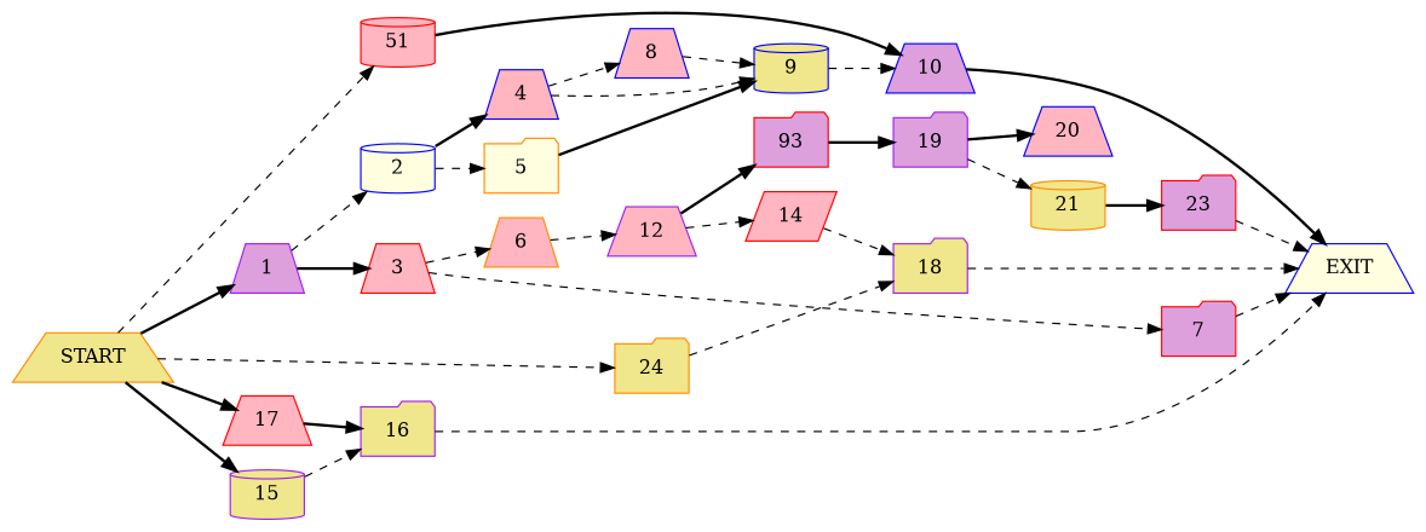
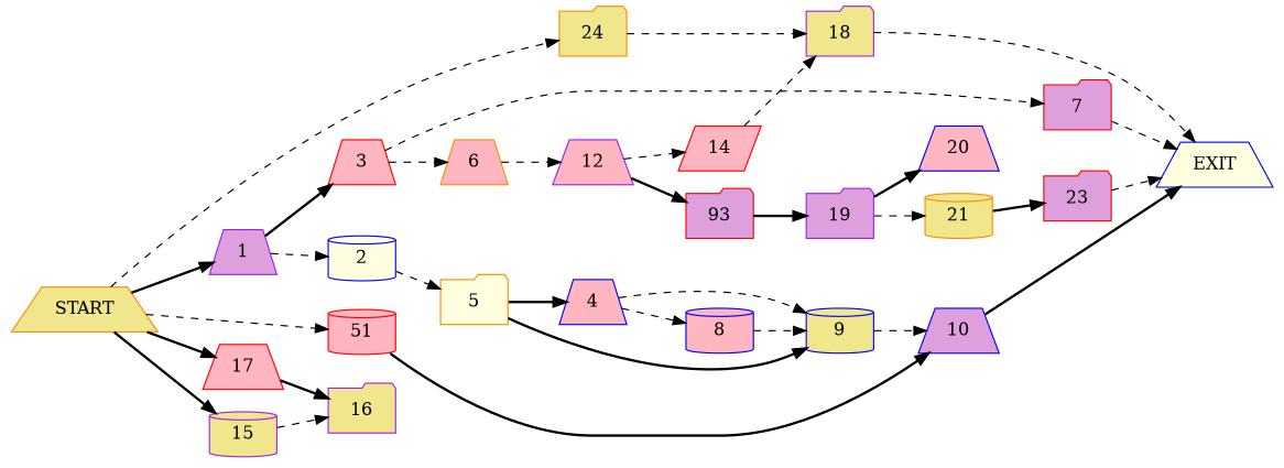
  digraph {
    rankdir=LR
    node [color=red fillcolor=lightpink shape=trapezium style=filled]
    edge [style=dashed]
    n1 [color=darkorange fillcolor=khaki label=START]
    1 [color=purple fillcolor=plum]
    n3 [label=51 shape=cylinder]
    15 [color=purple fillcolor=khaki shape=cylinder]
    17
    24 [color=darkorange fillcolor=khaki shape=folder]
    2 [color=blue fillcolor=lightyellow shape=cylinder]
    3
    10 [color=blue fillcolor=plum]
    16 [color=purple fillcolor=khaki shape=folder]
    18 [color=purple fillcolor=khaki shape=folder]
    n12 [color=blue fillcolor=lightyellow label=EXIT]
    4 [color=blue]
    5 [color=darkorange fillcolor=lightyellow shape=folder]
    6 [color=darkorange]
    7 [fillcolor=plum shape=folder]
-   8 [color=blue]
+   8 [color=blue shape=cylinder]
    9 [color=blue fillcolor=khaki shape=cylinder]
    12 [color=purple]
    n20 [fillcolor=plum label=93 shape=folder]
    14 [shape=parallelogram]
    19 [color=purple fillcolor=plum shape=folder]
    20 [color=blue]
    21 [color=darkorange fillcolor=khaki shape=cylinder]
    23 [fillcolor=plum shape=folder]
    n1 -> 1 [style=bold]
    n1 -> n3
    n1 -> 15 [style=bold]
    n1 -> 17 [style=bold]
    n1 -> 24
    1 -> 2
    1 -> 3 [style=bold]
    n3 -> 10 [style=bold]
    15 -> 16
    17 -> 16 [style=bold]
    24 -> 18
-   2 -> 4 [style=bold]
+   5 -> 4 [style=bold]
    2 -> 5
    3 -> 6
    3 -> 7
    10 -> n12 [style=bold]
-   16 -> n12
    18 -> n12
    4 -> 8
    4 -> 9
    5 -> 9 [style=bold]
    6 -> 12
    7 -> n12
    8 -> 9
    9 -> 10
    12 -> n20 [style=bold]
    12 -> 14
    n20 -> 19 [style=bold]
    14 -> 18
    19 -> 20 [style=bold]
    19 -> 21
    21 -> 23 [style=bold]
    23 -> n12
  }
